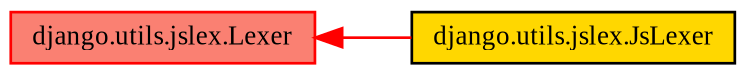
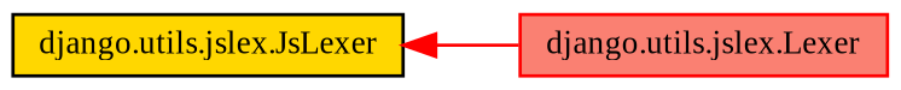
  digraph {
    rankdir=LR
    fontname="Liberation Serif"
    node [fontname="Liberation Serif" fontsize=10 shape=record style=filled]
    n1 [color=red fillcolor=salmon height=0.2 label="django.utils.jslex.Lexer" width=0.4]
    n2 [color=black fillcolor=gold height=0.2 label="django.utils.jslex.JsLexer" width=0.4]
-   n1 -> n2 [color=red dir=back fontname="Liberation Serif" fontsize=10 labelfontname=Helvetica labelfontsize=10 style=solid]
+   n2 -> n1 [color=red dir=back fontname="Liberation Serif" fontsize=10 labelfontname=Helvetica labelfontsize=10 style=solid]
  }
